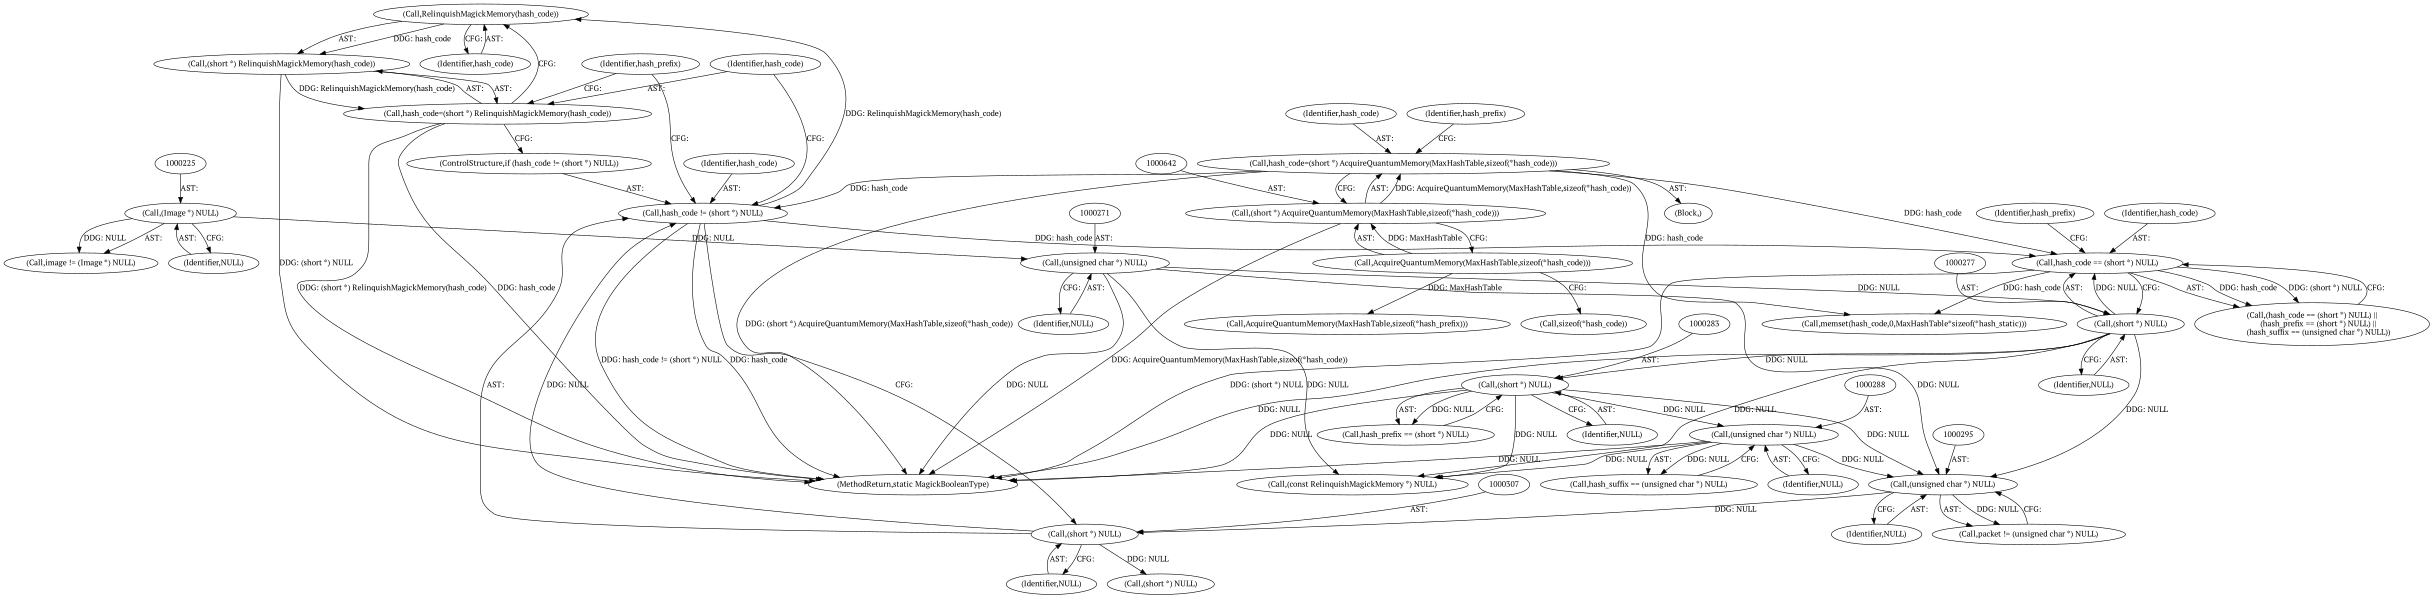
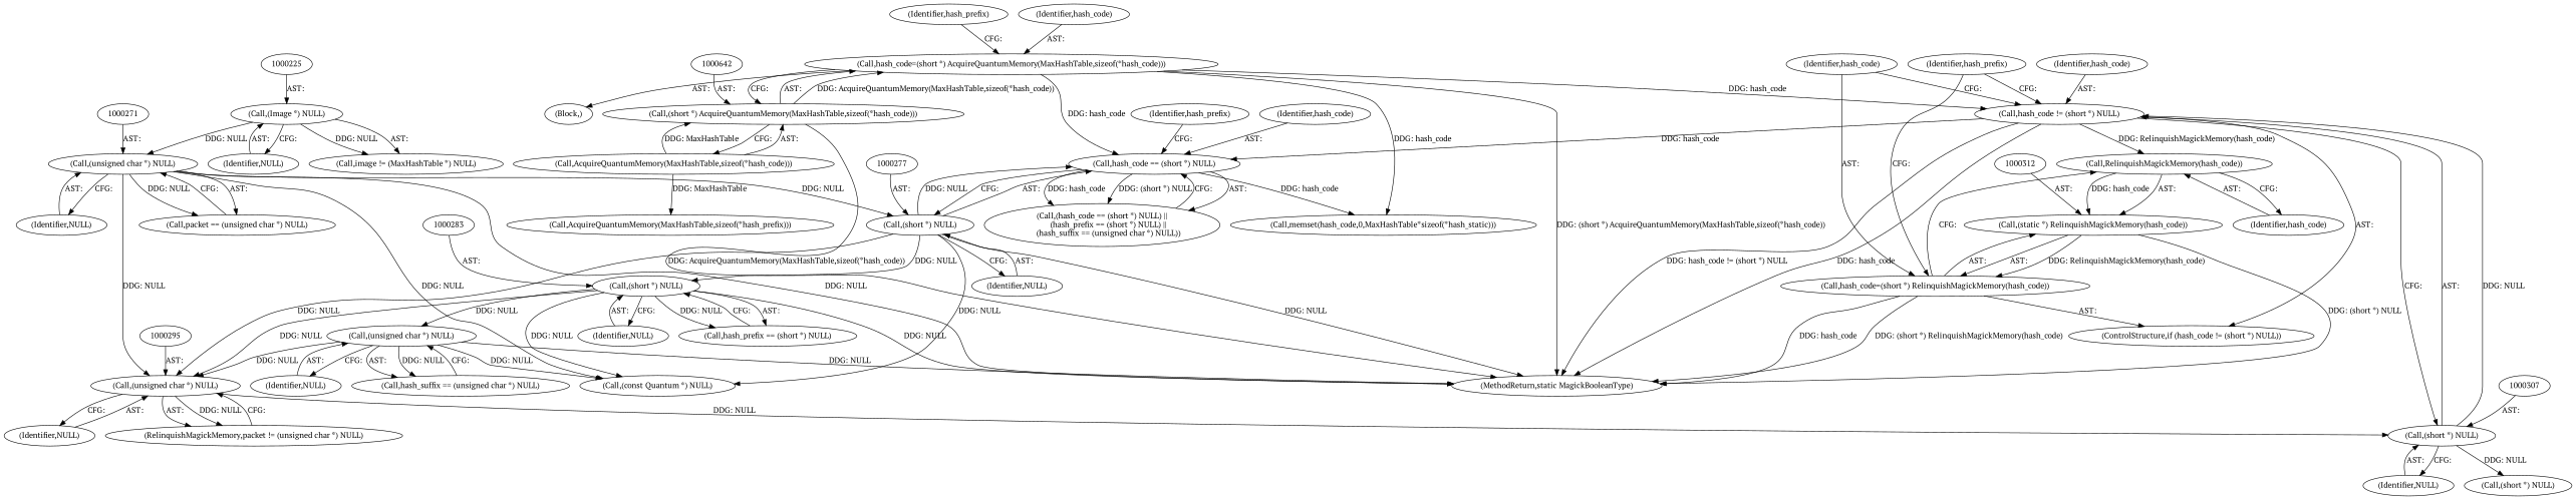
  digraph {
    fontname="PT Serif"
    node [fontname="PT Serif"]
    edge [fontname="PT Serif"]
    n1 [label="(Call,RelinquishMagickMemory(hash_code))"]
-   n2 [label="(Call,(short *) RelinquishMagickMemory(hash_code))"]
+   n2 [label="(Call,(static *) RelinquishMagickMemory(hash_code))"]
    n3 [label="(Identifier,hash_code)"]
    n4 [label="(MethodReturn,static MagickBooleanType)"]
    n5 [label="(Call,hash_code=(short *) RelinquishMagickMemory(hash_code))"]
    n6 [label="(Call,hash_code != (short *) NULL)"]
    n7 [label="(Call,(short *) NULL)"]
    n8 [label="(ControlStructure,if (hash_code != (short *) NULL))"]
    n9 [label="(Call,hash_code == (short *) NULL)"]
    n10 [label="(Identifier,NULL)"]
    n11 [label="(Call,(short *) NULL)"]
    n12 [label="(Call,(short *) NULL)"]
    n13 [label="(Call,memset(hash_code,0,MaxHashTable*sizeof(*hash_static)))"]
    n14 [label="(Call,(hash_code == (short *) NULL) ||\n      (hash_prefix == (short *) NULL) ||\n      (hash_suffix == (unsigned char *) NULL))"]
    n15 [label="(Call,(unsigned char *) NULL)"]
    n16 [label="(Call,(short *) NULL)"]
-   n17 [label="(Call,(const RelinquishMagickMemory *) NULL)"]
+   n17 [label="(Call,(const Quantum *) NULL)"]
    n18 [label="(Identifier,NULL)"]
    n19 [label="(Call,hash_code=(short *) AcquireQuantumMemory(MaxHashTable,sizeof(*hash_code)))"]
    n20 [label="(Call,(short *) AcquireQuantumMemory(MaxHashTable,sizeof(*hash_code)))"]
    n21 [label="(Block,)"]
    n22 [label="(Call,AcquireQuantumMemory(MaxHashTable,sizeof(*hash_code)))"]
    n23 [label="(Call,AcquireQuantumMemory(MaxHashTable,sizeof(*hash_prefix)))"]
-   n24 [label="(Call,sizeof(*hash_code))"]
    n25 [label="(Identifier,NULL)"]
-   n26 [label="(Call,packet != (unsigned char *) NULL)"]
+   n26 [label="(RelinquishMagickMemory,packet != (unsigned char *) NULL)"]
    n27 [label="(Call,(unsigned char *) NULL)"]
    n28 [label="(Identifier,NULL)"]
    n29 [label="(Call,hash_prefix == (short *) NULL)"]
    n30 [label="(Call,(unsigned char *) NULL)"]
    n31 [label="(Identifier,NULL)"]
+   n32 [label="(Call,packet == (unsigned char *) NULL)"]
    n33 [label="(Call,(Image *) NULL)"]
    n34 [label="(Identifier,NULL)"]
-   n35 [label="(Call,image != (Image *) NULL)"]
+   n35 [label="(Call,image != (MaxHashTable *) NULL)"]
    n36 [label="(Call,hash_suffix == (unsigned char *) NULL)"]
    n37 [label="(Identifier,NULL)"]
    n38 [label="(Identifier,hash_prefix)"]
    n39 [label="(Identifier,hash_prefix)"]
    n40 [label="(Identifier,hash_prefix)"]
    n41 [label="(Identifier,hash_code)"]
    n42 [label="(Identifier,hash_code)"]
    n43 [label="(Identifier,hash_code)"]
    n44 [label="(Identifier,hash_code)"]
    n45 [label=1000642]
    1000277
    1000271
    1000225
    1000307
    1000295
    1000283
-   1000288
+   1000312
    n1 -> n2 [label="AST: "]
    n1 -> n2 [label="DDG: hash_code"]
    n1 -> n3 [label="CFG: "]
    n2 -> n4 [label="DDG: (short *) NULL"]
    n2 -> n5 [label="AST: "]
    n2 -> n5 [label="DDG: RelinquishMagickMemory(hash_code)"]
    n3 -> n1 [label="AST: "]
    n5 -> n1 [label="CFG: "]
    n5 -> n2 [label="AST: "]
    n5 -> n4 [label="DDG: hash_code"]
    n5 -> n4 [label="DDG: (short *) RelinquishMagickMemory(hash_code)"]
-   n5 -> n8 [label="CFG: "]
+   n5 -> n8 [label="AST: "]
    n6 -> n1 [label="DDG: RelinquishMagickMemory(hash_code)"]
    n6 -> n4 [label="DDG: hash_code != (short *) NULL"]
    n6 -> n4 [label="DDG: hash_code"]
    n6 -> n7 [label="CFG: "]
-   n8 -> n6 [label="AST: "]
+   n6 -> n8 [label="AST: "]
    n6 -> n9 [label="DDG: hash_code"]
    n7 -> n6 [label="AST: "]
    n7 -> n6 [label="DDG: NULL"]
    n7 -> n10 [label="CFG: "]
    n7 -> n11 [label="DDG: NULL"]
-   n9 -> n4 [label="DDG: (short *) NULL"]
    n9 -> n12 [label="CFG: "]
    n9 -> n13 [label="DDG: hash_code"]
    n9 -> n14 [label="AST: "]
    n9 -> n14 [label="DDG: hash_code"]
    n9 -> n14 [label="DDG: (short *) NULL"]
    n10 -> n7 [label="AST: "]
    n12 -> n4 [label="DDG: NULL"]
    n12 -> n9 [label="AST: "]
    n12 -> n9 [label="DDG: NULL"]
    n12 -> n15 [label="DDG: NULL"]
    n12 -> n16 [label="DDG: NULL"]
    n12 -> n17 [label="DDG: NULL"]
    n12 -> n18 [label="CFG: "]
    n14 -> n9 [label="CFG: "]
    n15 -> n7 [label="DDG: NULL"]
    n15 -> n25 [label="CFG: "]
    n15 -> n26 [label="AST: "]
    n15 -> n26 [label="DDG: NULL"]
    n16 -> n4 [label="DDG: NULL"]
    n16 -> n15 [label="DDG: NULL"]
    n16 -> n17 [label="DDG: NULL"]
    n16 -> n27 [label="DDG: NULL"]
    n16 -> n28 [label="CFG: "]
    n16 -> n29 [label="AST: "]
    n16 -> n29 [label="DDG: NULL"]
    n18 -> n12 [label="AST: "]
    n19 -> n4 [label="DDG: (short *) AcquireQuantumMemory(MaxHashTable,sizeof(*hash_code))"]
    n19 -> n6 [label="DDG: hash_code"]
    n19 -> n9 [label="DDG: hash_code"]
    n19 -> n13 [label="DDG: hash_code"]
    n19 -> n20 [label="CFG: "]
    n19 -> n21 [label="AST: "]
    n20 -> n4 [label="DDG: AcquireQuantumMemory(MaxHashTable,sizeof(*hash_code))"]
    n20 -> n19 [label="AST: "]
    n20 -> n19 [label="DDG: AcquireQuantumMemory(MaxHashTable,sizeof(*hash_code))"]
    n20 -> n22 [label="CFG: "]
    n22 -> n20 [label="AST: "]
    n22 -> n20 [label="DDG: MaxHashTable"]
    n22 -> n23 [label="DDG: MaxHashTable"]
-   n22 -> n24 [label="CFG: "]
    n25 -> n15 [label="AST: "]
    n26 -> n15 [label="CFG: "]
    n27 -> n4 [label="DDG: NULL"]
    n27 -> n15 [label="DDG: NULL"]
    n27 -> n17 [label="DDG: NULL"]
    n27 -> n36 [label="AST: "]
    n27 -> n36 [label="DDG: NULL"]
    n27 -> n37 [label="CFG: "]
    n28 -> n16 [label="AST: "]
    n29 -> n16 [label="CFG: "]
    n30 -> n4 [label="DDG: NULL"]
    n30 -> n12 [label="DDG: NULL"]
    n30 -> n15 [label="DDG: NULL"]
    n30 -> n17 [label="DDG: NULL"]
    n30 -> n31 [label="CFG: "]
+   n30 -> n32 [label="AST: "]
+   n30 -> n32 [label="DDG: NULL"]
    n31 -> n30 [label="AST: "]
+   n32 -> n30 [label="CFG: "]
    n33 -> n30 [label="DDG: NULL"]
    n33 -> n34 [label="CFG: "]
    n33 -> n35 [label="AST: "]
    n33 -> n35 [label="DDG: NULL"]
    n34 -> n33 [label="AST: "]
    n36 -> n27 [label="CFG: "]
    n37 -> n27 [label="AST: "]
    n38 -> n9 [label="CFG: "]
    n39 -> n19 [label="CFG: "]
    n40 -> n5 [label="CFG: "]
    n40 -> n6 [label="CFG: "]
    n41 -> n9 [label="AST: "]
    n42 -> n19 [label="AST: "]
    n43 -> n5 [label="AST: "]
    n43 -> n6 [label="CFG: "]
    n44 -> n6 [label="AST: "]
    n45 -> n20 [label="AST: "]
    1000277 -> n12 [label="AST: "]
    1000271 -> n30 [label="AST: "]
    1000225 -> n33 [label="AST: "]
    1000307 -> n7 [label="AST: "]
    1000295 -> n15 [label="AST: "]
    1000283 -> n16 [label="AST: "]
-   1000288 -> n27 [label="AST: "]
+   1000312 -> n2 [label="AST: "]
  }
